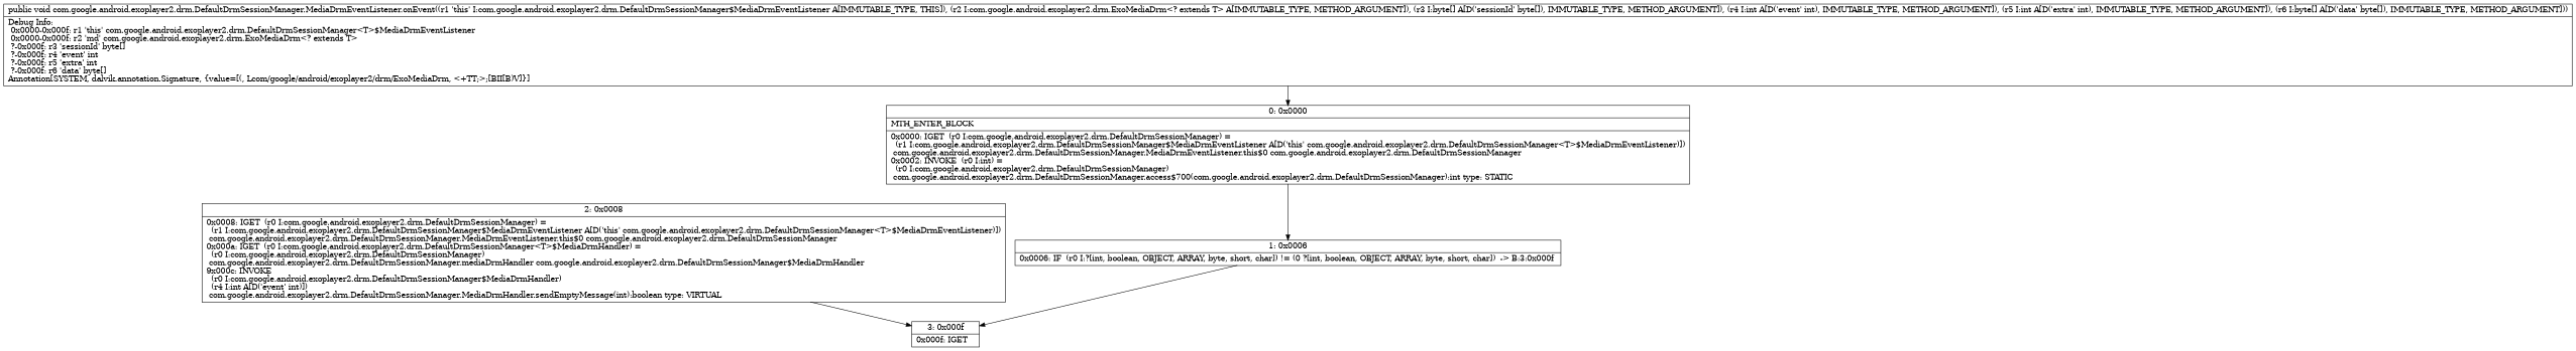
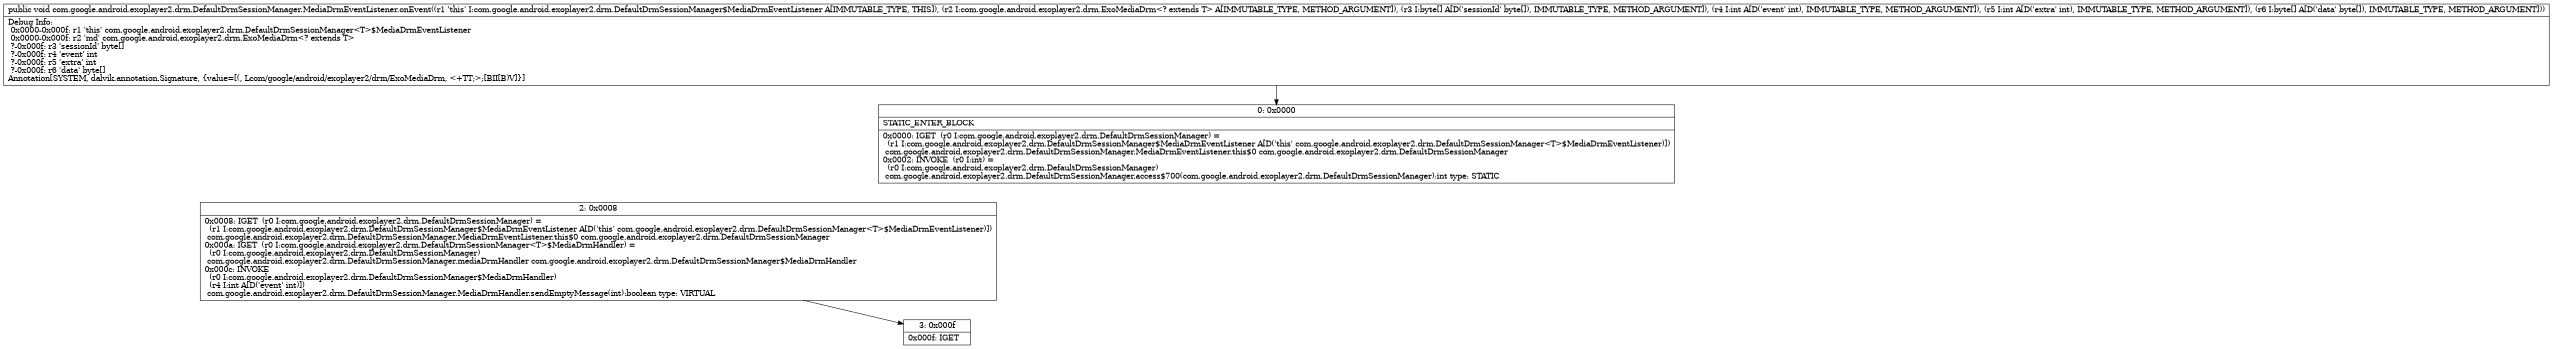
  digraph {
    node [shape=record]
-   n1 [label="{0\:\ 0x0000|MTH_ENTER_BLOCK\l|0x0000: IGET  (r0 I:com.google.android.exoplayer2.drm.DefaultDrmSessionManager) = \l  (r1 I:com.google.android.exoplayer2.drm.DefaultDrmSessionManager$MediaDrmEventListener A[D('this' com.google.android.exoplayer2.drm.DefaultDrmSessionManager\<T\>$MediaDrmEventListener)])\l com.google.android.exoplayer2.drm.DefaultDrmSessionManager.MediaDrmEventListener.this$0 com.google.android.exoplayer2.drm.DefaultDrmSessionManager \l0x0002: INVOKE  (r0 I:int) = \l  (r0 I:com.google.android.exoplayer2.drm.DefaultDrmSessionManager)\l com.google.android.exoplayer2.drm.DefaultDrmSessionManager.access$700(com.google.android.exoplayer2.drm.DefaultDrmSessionManager):int type: STATIC \l}"]
-   n2 [label="{1\:\ 0x0006|0x0006: IF  (r0 I:?[int, boolean, OBJECT, ARRAY, byte, short, char]) != (0 ?[int, boolean, OBJECT, ARRAY, byte, short, char])  \-\> B:3:0x000f \l}"]
+   n1 [label="{0\:\ 0x0000|STATIC_ENTER_BLOCK\l|0x0000: IGET  (r0 I:com.google.android.exoplayer2.drm.DefaultDrmSessionManager) = \l  (r1 I:com.google.android.exoplayer2.drm.DefaultDrmSessionManager$MediaDrmEventListener A[D('this' com.google.android.exoplayer2.drm.DefaultDrmSessionManager\<T\>$MediaDrmEventListener)])\l com.google.android.exoplayer2.drm.DefaultDrmSessionManager.MediaDrmEventListener.this$0 com.google.android.exoplayer2.drm.DefaultDrmSessionManager \l0x0002: INVOKE  (r0 I:int) = \l  (r0 I:com.google.android.exoplayer2.drm.DefaultDrmSessionManager)\l com.google.android.exoplayer2.drm.DefaultDrmSessionManager.access$700(com.google.android.exoplayer2.drm.DefaultDrmSessionManager):int type: STATIC \l}"]
    n3 [label="{3\:\ 0x000f|0x000f: IGET   \l}"]
-   n4 [label="{2\:\ 0x0008|0x0008: IGET  (r0 I:com.google.android.exoplayer2.drm.DefaultDrmSessionManager) = \l  (r1 I:com.google.android.exoplayer2.drm.DefaultDrmSessionManager$MediaDrmEventListener A[D('this' com.google.android.exoplayer2.drm.DefaultDrmSessionManager\<T\>$MediaDrmEventListener)])\l com.google.android.exoplayer2.drm.DefaultDrmSessionManager.MediaDrmEventListener.this$0 com.google.android.exoplayer2.drm.DefaultDrmSessionManager \l0x000a: IGET  (r0 I:com.google.android.exoplayer2.drm.DefaultDrmSessionManager\<T\>$MediaDrmHandler) = \l  (r0 I:com.google.android.exoplayer2.drm.DefaultDrmSessionManager)\l com.google.android.exoplayer2.drm.DefaultDrmSessionManager.mediaDrmHandler com.google.android.exoplayer2.drm.DefaultDrmSessionManager$MediaDrmHandler \l9x000c: INVOKE  \l  (r0 I:com.google.android.exoplayer2.drm.DefaultDrmSessionManager$MediaDrmHandler)\l  (r4 I:int A[D('event' int)])\l com.google.android.exoplayer2.drm.DefaultDrmSessionManager.MediaDrmHandler.sendEmptyMessage(int):boolean type: VIRTUAL \l}"]
+   n4 [label="{2\:\ 0x0008|0x0008: IGET  (r0 I:com.google.android.exoplayer2.drm.DefaultDrmSessionManager) = \l  (r1 I:com.google.android.exoplayer2.drm.DefaultDrmSessionManager$MediaDrmEventListener A[D('this' com.google.android.exoplayer2.drm.DefaultDrmSessionManager\<T\>$MediaDrmEventListener)])\l com.google.android.exoplayer2.drm.DefaultDrmSessionManager.MediaDrmEventListener.this$0 com.google.android.exoplayer2.drm.DefaultDrmSessionManager \l0x000a: IGET  (r0 I:com.google.android.exoplayer2.drm.DefaultDrmSessionManager\<T\>$MediaDrmHandler) = \l  (r0 I:com.google.android.exoplayer2.drm.DefaultDrmSessionManager)\l com.google.android.exoplayer2.drm.DefaultDrmSessionManager.mediaDrmHandler com.google.android.exoplayer2.drm.DefaultDrmSessionManager$MediaDrmHandler \l0x000c: INVOKE  \l  (r0 I:com.google.android.exoplayer2.drm.DefaultDrmSessionManager$MediaDrmHandler)\l  (r4 I:int A[D('event' int)])\l com.google.android.exoplayer2.drm.DefaultDrmSessionManager.MediaDrmHandler.sendEmptyMessage(int):boolean type: VIRTUAL \l}"]
    n5 [label="{public void com.google.android.exoplayer2.drm.DefaultDrmSessionManager.MediaDrmEventListener.onEvent((r1 'this' I:com.google.android.exoplayer2.drm.DefaultDrmSessionManager$MediaDrmEventListener A[IMMUTABLE_TYPE, THIS]), (r2 I:com.google.android.exoplayer2.drm.ExoMediaDrm\<? extends T\> A[IMMUTABLE_TYPE, METHOD_ARGUMENT]), (r3 I:byte[] A[D('sessionId' byte[]), IMMUTABLE_TYPE, METHOD_ARGUMENT]), (r4 I:int A[D('event' int), IMMUTABLE_TYPE, METHOD_ARGUMENT]), (r5 I:int A[D('extra' int), IMMUTABLE_TYPE, METHOD_ARGUMENT]), (r6 I:byte[] A[D('data' byte[]), IMMUTABLE_TYPE, METHOD_ARGUMENT]))  | Debug Info:\l  0x0000\-0x000f: r1 'this' com.google.android.exoplayer2.drm.DefaultDrmSessionManager\<T\>$MediaDrmEventListener\l  0x0000\-0x000f: r2 'md' com.google.android.exoplayer2.drm.ExoMediaDrm\<? extends T\>\l  ?\-0x000f: r3 'sessionId' byte[]\l  ?\-0x000f: r4 'event' int\l  ?\-0x000f: r5 'extra' int\l  ?\-0x000f: r6 'data' byte[]\lAnnotation[SYSTEM, dalvik.annotation.Signature, \{value=[(, Lcom\/google\/android\/exoplayer2\/drm\/ExoMediaDrm, \<+TT;\>;[BII[B)V]\}]\l}"]
-   n1 -> n2
-   n2 -> n3
    n4 -> n3
    n5 -> n1
  }
